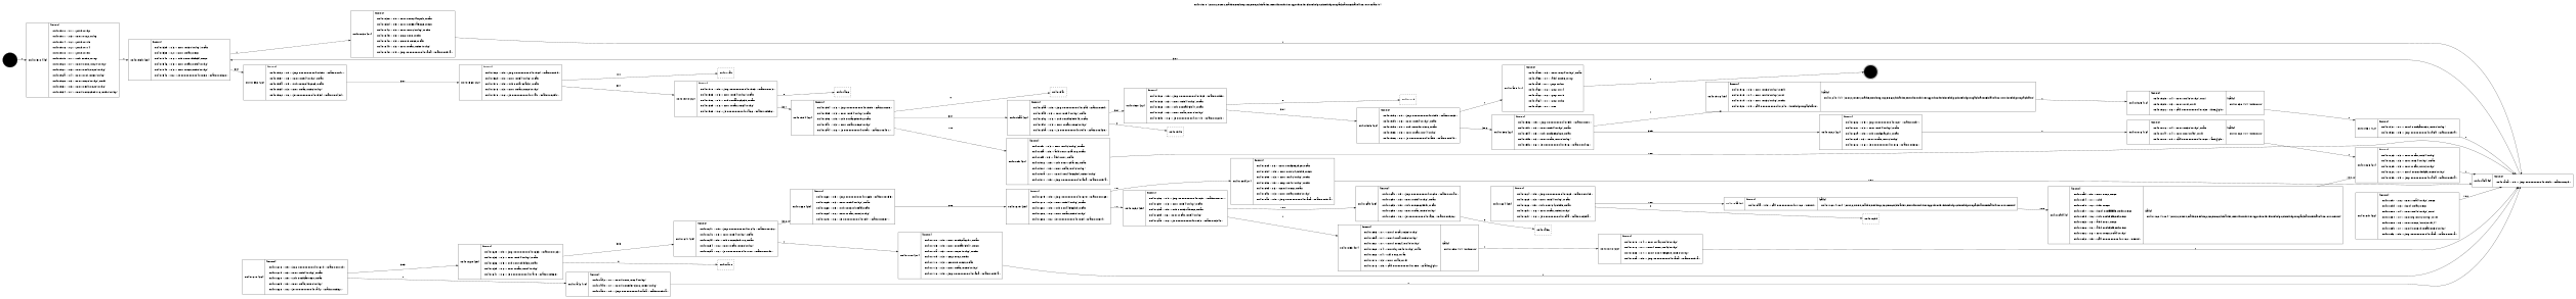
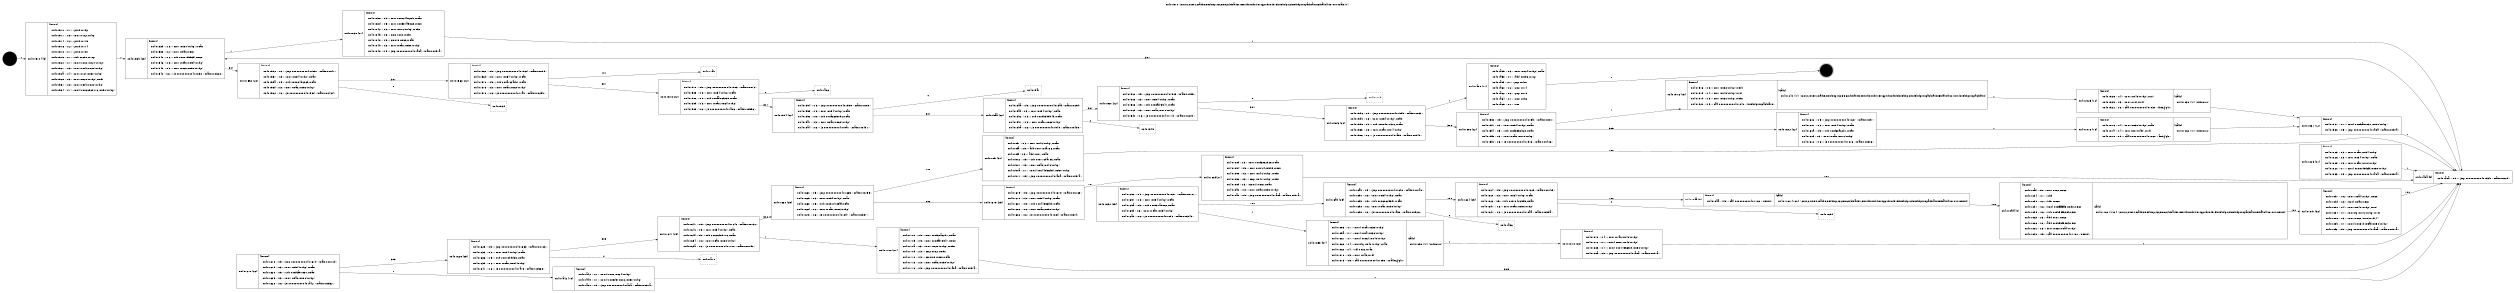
  digraph {
    label="0x401510 (/mnt/c/Users/mathe/Desktop/tcc/POCII/binaries/extr_linuxdriversgpudrmi915intel_dp.c_intel_dp_unpack_aux_Final-ollvm.out::main(0))"
    labelloc=t
    rankdir=LR
    node [shape=record]
    Entry [fillcolor=black height=0.3 shape=circle style=filled width=0.3]
    n2 [label="{\n     0x401510 [43]\l\n     | [instrs]\l\n     &nbsp;&nbsp;0x401510 \<+1\>: push %rbp\l\n     &nbsp;&nbsp;0x401511 \<+3\>: mov %rsp,%rbp\l\n     &nbsp;&nbsp;0x401514 \<+2\>: push %r15\l\n     &nbsp;&nbsp;0x401516 \<+2\>: push %r14\l\n     &nbsp;&nbsp;0x401518 \<+1\>: push %rbx\l\n     &nbsp;&nbsp;0x401519 \<+7\>: sub $0x98,%rsp\l\n     &nbsp;&nbsp;0x401520 \<+7\>: movl $0x0,-0x24(%rbp)\l\n     &nbsp;&nbsp;0x401527 \<+3\>: mov %edi,-0x28(%rbp)\l\n     &nbsp;&nbsp;0x40152a \<+4\>: mov %rsi,-0x30(%rbp)\l\n     &nbsp;&nbsp;0x40152e \<+3\>: mov -0x28(%rbp),%edi\l\n     &nbsp;&nbsp;0x401531 \<+3\>: mov %edi,-0x20(%rbp)\l\n     &nbsp;&nbsp;0x401534 \<+7\>: movl $0x2cd8d116,-0x50(%rbp)\l\n  }"]
    n3 [label="{\n     0x40153b [23]\l\n     | [instrs]\l\n     &nbsp;&nbsp;0x40153b \<+3\>: mov -0x50(%rbp),%eax\l\n     &nbsp;&nbsp;0x40153e \<+2\>: mov %eax,%ecx\l\n     &nbsp;&nbsp;0x401540 \<+6\>: sub $0x81d9fcfd,%ecx\l\n     &nbsp;&nbsp;0x401546 \<+3\>: mov %eax,-0x54(%rbp)\l\n     &nbsp;&nbsp;0x401549 \<+3\>: mov %ecx,-0x58(%rbp)\l\n     &nbsp;&nbsp;0x40154c \<+6\>: je 0000000000401838 \<main+0x328\>\l\n  }"]
    n4 [label="{\n     0x401838 [27]\l\n     | [instrs]\l\n     &nbsp;&nbsp;0x401838 \<+5\>: mov $0x824bc26b,%eax\l\n     &nbsp;&nbsp;0x40183d \<+5\>: mov $0x537a986e,%ecx\l\n     &nbsp;&nbsp;0x401842 \<+3\>: mov -0x1c(%rbp),%edx\l\n     &nbsp;&nbsp;0x401845 \<+3\>: cmp $0x0,%edx\l\n     &nbsp;&nbsp;0x401848 \<+3\>: cmove %ecx,%eax\l\n     &nbsp;&nbsp;0x40184b \<+3\>: mov %eax,-0x50(%rbp)\l\n     &nbsp;&nbsp;0x40184e \<+5\>: jmp 0000000000401a8a \<main+0x57a\>\l\n  }"]
    n5 [label="{\n     0x401552 [22]\l\n     | [instrs]\l\n     &nbsp;&nbsp;0x401552 \<+5\>: jmp 0000000000401557 \<main+0x47\>\l\n     &nbsp;&nbsp;0x401557 \<+3\>: mov -0x54(%rbp),%eax\l\n     &nbsp;&nbsp;0x40155a \<+5\>: sub $0x824bc26b,%eax\l\n     &nbsp;&nbsp;0x40155f \<+3\>: mov %eax,-0x5c(%rbp)\l\n     &nbsp;&nbsp;0x401562 \<+6\>: je 000000000040193d \<main+0x42d\>\l\n  }"]
    n6 [label="{\n     0x401a8a [5]\l\n     | [instrs]\l\n     &nbsp;&nbsp;0x401a8a \<+5\>: jmp 000000000040153b \<main+0x2b\>\l\n  }"]
+   n7 [label="{\n     0x40193d\l\n  }" style=dashed]
    n8 [label="{\n     0x401568 [22]\l\n     | [instrs]\l\n     &nbsp;&nbsp;0x401568 \<+5\>: jmp 000000000040156d \<main+0x5d\>\l\n     &nbsp;&nbsp;0x40156d \<+3\>: mov -0x54(%rbp),%eax\l\n     &nbsp;&nbsp;0x401570 \<+5\>: sub $0xa7c2acb7,%eax\l\n     &nbsp;&nbsp;0x401575 \<+3\>: mov %eax,-0x60(%rbp)\l\n     &nbsp;&nbsp;0x401578 \<+6\>: je 00000000004017ab \<main+0x29b\>\l\n  }"]
    n9 [label="{\n     0x4017ab\l\n  }" style=dashed]
    n10 [label="{\n     0x40157e [22]\l\n     | [instrs]\l\n     &nbsp;&nbsp;0x40157e \<+5\>: jmp 0000000000401583 \<main+0x73\>\l\n     &nbsp;&nbsp;0x401583 \<+3\>: mov -0x54(%rbp),%eax\l\n     &nbsp;&nbsp;0x401586 \<+5\>: sub $0xaa06d235,%eax\l\n     &nbsp;&nbsp;0x40158b \<+3\>: mov %eax,-0x64(%rbp)\l\n     &nbsp;&nbsp;0x40158e \<+6\>: je 0000000000401a66 \<main+0x556\>\l\n  }"]
    Exit [fillcolor=black height=0.3 peripheries=2 shape=circle style=filled width=0.3]
    n12 [label="{\n     0x401a66\l\n  }" style=dashed]
    n13 [label="{\n     0x401594 [22]\l\n     | [instrs]\l\n     &nbsp;&nbsp;0x401594 \<+5\>: jmp 0000000000401599 \<main+0x89\>\l\n     &nbsp;&nbsp;0x401599 \<+3\>: mov -0x54(%rbp),%eax\l\n     &nbsp;&nbsp;0x40159c \<+5\>: sub $0xac6050dc,%eax\l\n     &nbsp;&nbsp;0x4015a1 \<+3\>: mov %eax,-0x68(%rbp)\l\n     &nbsp;&nbsp;0x4015a4 \<+6\>: je 00000000004019a1 \<main+0x491\>\l\n  }"]
    n14 [label="{\n     0x401931 [12]\l\n     | [instrs]\l\n     &nbsp;&nbsp;0x401931 \<+7\>: movl $0xfca97e30,-0x50(%rbp)\l\n     &nbsp;&nbsp;0x401938 \<+5\>: jmp 0000000000401a8a \<main+0x57a\>\l\n  }"]
    n15 [label="{\n     0x4019a1\l\n  }" style=dashed]
    n16 [label="{\n     0x4015aa [22]\l\n     | [instrs]\l\n     &nbsp;&nbsp;0x4015aa \<+5\>: jmp 00000000004015af \<main+0x9f\>\l\n     &nbsp;&nbsp;0x4015af \<+3\>: mov -0x54(%rbp),%eax\l\n     &nbsp;&nbsp;0x4015b2 \<+5\>: sub $0xdb5b9b4b,%eax\l\n     &nbsp;&nbsp;0x4015b7 \<+3\>: mov %eax,-0x6c(%rbp)\l\n     &nbsp;&nbsp;0x4015ba \<+6\>: je 0000000000401949 \<main+0x439\>\l\n  }"]
    n17 [label="{\n     0x401925 [12]\l\n     | [instrs]\l\n     &nbsp;&nbsp;0x401925 \<+4\>: mov -0x48(%rbp),%rsi\l\n     &nbsp;&nbsp;0x401929 \<+3\>: mov %rsi,%rdi\l\n     &nbsp;&nbsp;0x40192c \<+5\>: call 0000000000401030 \<free@plt\>\l\n     | [calls]\l\n     &nbsp;&nbsp;0x401030 \{1\} (unknown)\l\n  }"]
    n18 [label="{\n     0x401949\l\n  }" style=dashed]
    n19 [label="{\n     0x4015c0 [22]\l\n     | [instrs]\l\n     &nbsp;&nbsp;0x4015c0 \<+5\>: jmp 00000000004015c5 \<main+0xb5\>\l\n     &nbsp;&nbsp;0x4015c5 \<+3\>: mov -0x54(%rbp),%eax\l\n     &nbsp;&nbsp;0x4015c8 \<+5\>: sub $0xeaf73947,%eax\l\n     &nbsp;&nbsp;0x4015cd \<+3\>: mov %eax,-0x70(%rbp)\l\n     &nbsp;&nbsp;0x4015d0 \<+6\>: je 000000000040171b \<main+0x20b\>\l\n  }"]
    n20 [label="{\n     0x4018d7 [32]\l\n     | [instrs]\l\n     &nbsp;&nbsp;0x4018d7 \<+6\>: mov -0xa4(%rbp),%ecx\l\n     &nbsp;&nbsp;0x4018dd \<+3\>: imul %eax,%ecx\l\n     &nbsp;&nbsp;0x4018e0 \<+4\>: mov -0x48(%rbp),%rsi\l\n     &nbsp;&nbsp;0x4018e4 \<+4\>: movslq -0x4c(%rbp),%rdi\l\n     &nbsp;&nbsp;0x4018e8 \<+3\>: mov %ecx,(%rsi,%rdi,4)\l\n     &nbsp;&nbsp;0x4018eb \<+7\>: movl $0x31d1eeaf,-0x50(%rbp)\l\n     &nbsp;&nbsp;0x4018f2 \<+5\>: jmp 0000000000401a8a \<main+0x57a\>\l\n  }"]
    n21 [label="{\n     0x40171b\l\n  }" style=dashed]
    n22 [label="{\n     0x4015d6 [22]\l\n     | [instrs]\l\n     &nbsp;&nbsp;0x4015d6 \<+5\>: jmp 00000000004015db \<main+0xcb\>\l\n     &nbsp;&nbsp;0x4015db \<+3\>: mov -0x54(%rbp),%eax\l\n     &nbsp;&nbsp;0x4015de \<+5\>: sub $0xede7030c,%eax\l\n     &nbsp;&nbsp;0x4015e3 \<+3\>: mov %eax,-0x74(%rbp)\l\n     &nbsp;&nbsp;0x4015e6 \<+6\>: je 0000000000401a55 \<main+0x545\>\l\n  }"]
    n23 [label="{\n     0x4018af [40]\l\n     | [instrs]\l\n     &nbsp;&nbsp;0x4018af \<+5\>: mov $0x2,%ecx\l\n     &nbsp;&nbsp;0x4018b4 \<+1\>: cltd\l\n     &nbsp;&nbsp;0x4018b5 \<+2\>: idiv %ecx\l\n     &nbsp;&nbsp;0x4018b7 \<+6\>: imul $0xfffffffe,%edx,%ecx\l\n     &nbsp;&nbsp;0x4018bd \<+6\>: sub $0xb53f52ef,%ecx\l\n     &nbsp;&nbsp;0x4018c3 \<+3\>: add $0x1,%ecx\l\n     &nbsp;&nbsp;0x4018c6 \<+6\>: add $0xb53f52ef,%ecx\l\n     &nbsp;&nbsp;0x4018cc \<+6\>: mov %ecx,-0xa4(%rbp)\l\n     &nbsp;&nbsp;0x4018d2 \<+5\>: call 0000000000401160 \<next_i\>\l\n     | [calls]\l\n     &nbsp;&nbsp;0x401160 \{100\} (/mnt/c/Users/mathe/Desktop/tcc/POCII/binaries/extr_linuxdriversgpudrmi915intel_dp.c_intel_dp_unpack_aux_Final-ollvm.out::next_i)\l\n  }"]
    n24 [label="{\n     0x401a55 [17]\l\n     | [instrs]\l\n     &nbsp;&nbsp;0x401a55 \<+3\>: mov -0x24(%rbp),%eax\l\n     &nbsp;&nbsp;0x401a58 \<+7\>: add $0x98,%rsp\l\n     &nbsp;&nbsp;0x401a5f \<+1\>: pop %rbx\l\n     &nbsp;&nbsp;0x401a60 \<+2\>: pop %r14\l\n     &nbsp;&nbsp;0x401a62 \<+2\>: pop %r15\l\n     &nbsp;&nbsp;0x401a64 \<+1\>: pop %rbp\l\n     &nbsp;&nbsp;0x401a65 \<+1\>: ret\l\n  }"]
    n25 [label="{\n     0x4015ec [22]\l\n     | [instrs]\l\n     &nbsp;&nbsp;0x4015ec \<+5\>: jmp 00000000004015f1 \<main+0xe1\>\l\n     &nbsp;&nbsp;0x4015f1 \<+3\>: mov -0x54(%rbp),%eax\l\n     &nbsp;&nbsp;0x4015f4 \<+5\>: sub $0xf3e52b2e,%eax\l\n     &nbsp;&nbsp;0x4015f9 \<+3\>: mov %eax,-0x78(%rbp)\l\n     &nbsp;&nbsp;0x4015fc \<+6\>: je 0000000000401916 \<main+0x406\>\l\n  }"]
    n26 [label="{\n     0x4016dd\l\n  }" style=dashed]
    n27 [label="{\n     0x401916 [15]\l\n     | [instrs]\l\n     &nbsp;&nbsp;0x401916 \<+3\>: mov -0x38(%rbp),%edi\l\n     &nbsp;&nbsp;0x401919 \<+4\>: mov -0x48(%rbp),%rsi\l\n     &nbsp;&nbsp;0x40191d \<+3\>: mov -0x3c(%rbp),%edx\l\n     &nbsp;&nbsp;0x401920 \<+5\>: call 0000000000401240 \<intel_dp_unpack_aux\>\l\n     | [calls]\l\n     &nbsp;&nbsp;0x401240 \{1\} (/mnt/c/Users/mathe/Desktop/tcc/POCII/binaries/extr_linuxdriversgpudrmi915intel_dp.c_intel_dp_unpack_aux_Final-ollvm.out::intel_dp_unpack_aux)\l\n  }"]
    n28 [label="{\n     0x401602 [22]\l\n     | [instrs]\l\n     &nbsp;&nbsp;0x401602 \<+5\>: jmp 0000000000401607 \<main+0xf7\>\l\n     &nbsp;&nbsp;0x401607 \<+3\>: mov -0x54(%rbp),%eax\l\n     &nbsp;&nbsp;0x40160a \<+5\>: sub $0xf68ac2b1,%eax\l\n     &nbsp;&nbsp;0x40160f \<+3\>: mov %eax,-0x7c(%rbp)\l\n     &nbsp;&nbsp;0x401612 \<+6\>: je 0000000000401816 \<main+0x306\>\l\n  }"]
    n29 [label="{\n     0x4018aa [5]\l\n     | [instrs]\l\n     &nbsp;&nbsp;0x4018aa \<+5\>: call 0000000000401160 \<next_i\>\l\n     | [calls]\l\n     &nbsp;&nbsp;0x401160 \{100\} (/mnt/c/Users/mathe/Desktop/tcc/POCII/binaries/extr_linuxdriversgpudrmi915intel_dp.c_intel_dp_unpack_aux_Final-ollvm.out::next_i)\l\n  }"]
    n30 [label="{\n     0x401816 [13]\l\n     | [instrs]\l\n     &nbsp;&nbsp;0x401816 \<+4\>: mov -0x30(%rbp),%rax\l\n     &nbsp;&nbsp;0x40181a \<+4\>: mov 0x8(%rax),%rdi\l\n     &nbsp;&nbsp;0x40181e \<+5\>: call 0000000000401060 \<atoi@plt\>\l\n     | [calls]\l\n     &nbsp;&nbsp;0x401060 \{1\} (unknown)\l\n  }"]
    n31 [label="{\n     0x4016c4 [25]\l\n     | [instrs]\l\n     &nbsp;&nbsp;0x4016c4 \<+5\>: jmp 00000000004016c9 \<main+0x1b9\>\l\n     &nbsp;&nbsp;0x4016c9 \<+3\>: mov -0x54(%rbp),%eax\l\n     &nbsp;&nbsp;0x4016cc \<+5\>: sub $0x724209b5,%eax\l\n     &nbsp;&nbsp;0x4016d1 \<+6\>: mov %eax,-0x9c(%rbp)\l\n     &nbsp;&nbsp;0x4016d7 \<+6\>: je 00000000004018aa \<main+0x39a\>\l\n  }"]
    n32 [label="{\n     0x401823 [21]\l\n     | [instrs]\l\n     &nbsp;&nbsp;0x401823 \<+3\>: mov %eax,-0x34(%rbp)\l\n     &nbsp;&nbsp;0x401826 \<+3\>: mov -0x34(%rbp),%eax\l\n     &nbsp;&nbsp;0x401829 \<+3\>: mov %eax,-0x1c(%rbp)\l\n     &nbsp;&nbsp;0x40182c \<+7\>: movl $0x81d9fcfd,-0x50(%rbp)\l\n     &nbsp;&nbsp;0x401833 \<+5\>: jmp 0000000000401a8a \<main+0x57a\>\l\n  }"]
    n33 [label="{\n     0x401618 [22]\l\n     | [instrs]\l\n     &nbsp;&nbsp;0x401618 \<+5\>: jmp 000000000040161d \<main+0x10d\>\l\n     &nbsp;&nbsp;0x40161d \<+3\>: mov -0x54(%rbp),%eax\l\n     &nbsp;&nbsp;0x401620 \<+5\>: sub $0xfca97e30,%eax\l\n     &nbsp;&nbsp;0x401625 \<+3\>: mov %eax,-0x80(%rbp)\l\n     &nbsp;&nbsp;0x401628 \<+6\>: je 0000000000401a42 \<main+0x532\>\l\n  }"]
    n34 [label="{\n     0x401a42 [19]\l\n     | [instrs]\l\n     &nbsp;&nbsp;0x401a42 \<+7\>: movl $0x0,-0x24(%rbp)\l\n     &nbsp;&nbsp;0x401a49 \<+7\>: movl $0xede7030c,-0x50(%rbp)\l\n     &nbsp;&nbsp;0x401a50 \<+5\>: jmp 0000000000401a8a \<main+0x57a\>\l\n  }"]
    n35 [label="{\n     0x40162e [25]\l\n     | [instrs]\l\n     &nbsp;&nbsp;0x40162e \<+5\>: jmp 0000000000401633 \<main+0x123\>\l\n     &nbsp;&nbsp;0x401633 \<+3\>: mov -0x54(%rbp),%eax\l\n     &nbsp;&nbsp;0x401636 \<+5\>: sub $0x78ddd33,%eax\l\n     &nbsp;&nbsp;0x40163b \<+6\>: mov %eax,-0x84(%rbp)\l\n     &nbsp;&nbsp;0x401641 \<+6\>: je 0000000000401a7e \<main+0x56e\>\l\n  }"]
    n36 [label="{\n     0x401a36\l\n  }" style=dashed]
    n37 [label="{\n     0x401a7e\l\n  }" style=dashed]
    n38 [label="{\n     0x401647 [25]\l\n     | [instrs]\l\n     &nbsp;&nbsp;0x401647 \<+5\>: jmp 000000000040164c \<main+0x13c\>\l\n     &nbsp;&nbsp;0x40164c \<+3\>: mov -0x54(%rbp),%eax\l\n     &nbsp;&nbsp;0x40164f \<+5\>: sub $0x2cd8d116,%eax\l\n     &nbsp;&nbsp;0x401654 \<+6\>: mov %eax,-0x88(%rbp)\l\n     &nbsp;&nbsp;0x40165a \<+6\>: je 0000000000401700 \<main+0x1f0\>\l\n  }"]
    n39 [label="{\n     0x401878 [23]\l\n     | [instrs]\l\n     &nbsp;&nbsp;0x401878 \<+4\>: mov %rax,-0x48(%rbp)\l\n     &nbsp;&nbsp;0x40187c \<+7\>: movl $0x0,-0x4c(%rbp)\l\n     &nbsp;&nbsp;0x401883 \<+7\>: movl $0x44e56f0d,-0x50(%rbp)\l\n     &nbsp;&nbsp;0x40188a \<+5\>: jmp 0000000000401a8a \<main+0x57a\>\l\n  }"]
    n40 [label="{\n     0x401700 [27]\l\n     | [instrs]\l\n     &nbsp;&nbsp;0x401700 \<+5\>: mov $0xf68ac2b1,%eax\l\n     &nbsp;&nbsp;0x401705 \<+5\>: mov $0xeaf73947,%ecx\l\n     &nbsp;&nbsp;0x40170a \<+3\>: mov -0x20(%rbp),%edx\l\n     &nbsp;&nbsp;0x40170d \<+3\>: cmp $0x2,%edx\l\n     &nbsp;&nbsp;0x401710 \<+3\>: cmovne %ecx,%eax\l\n     &nbsp;&nbsp;0x401713 \<+3\>: mov %eax,-0x50(%rbp)\l\n     &nbsp;&nbsp;0x401716 \<+5\>: jmp 0000000000401a8a \<main+0x57a\>\l\n  }"]
    n41 [label="{\n     0x401660 [25]\l\n     | [instrs]\l\n     &nbsp;&nbsp;0x401660 \<+5\>: jmp 0000000000401665 \<main+0x155\>\l\n     &nbsp;&nbsp;0x401665 \<+3\>: mov -0x54(%rbp),%eax\l\n     &nbsp;&nbsp;0x401668 \<+5\>: sub $0x31d1eeaf,%eax\l\n     &nbsp;&nbsp;0x40166d \<+6\>: mov %eax,-0x8c(%rbp)\l\n     &nbsp;&nbsp;0x401673 \<+6\>: je 00000000004018f7 \<main+0x3e7\>\l\n  }"]
    n42 [label="{\n     0x4016ab [25]\l\n     | [instrs]\l\n     &nbsp;&nbsp;0x4016ab \<+5\>: jmp 00000000004016b0 \<main+0x1a0\>\l\n     &nbsp;&nbsp;0x4016b0 \<+3\>: mov -0x54(%rbp),%eax\l\n     &nbsp;&nbsp;0x4016b3 \<+5\>: sub $0x606259f1,%eax\l\n     &nbsp;&nbsp;0x4016b8 \<+6\>: mov %eax,-0x98(%rbp)\l\n     &nbsp;&nbsp;0x4016be \<+6\>: je 0000000000401a36 \<main+0x526\>\l\n  }"]
    n43 [label="{\n     0x4018f7 [31]\l\n     | [instrs]\l\n     &nbsp;&nbsp;0x4018f7 \<+3\>: mov -0x4c(%rbp),%eax\l\n     &nbsp;&nbsp;0x4018fa \<+5\>: add $0x71cda186,%eax\l\n     &nbsp;&nbsp;0x4018ff \<+3\>: add $0x1,%eax\l\n     &nbsp;&nbsp;0x401902 \<+5\>: sub $0x71cda186,%eax\l\n     &nbsp;&nbsp;0x401907 \<+3\>: mov %eax,-0x4c(%rbp)\l\n     &nbsp;&nbsp;0x40190a \<+7\>: movl $0x44e56f0d,-0x50(%rbp)\l\n     &nbsp;&nbsp;0x401911 \<+5\>: jmp 0000000000401a8a \<main+0x57a\>\l\n  }"]
    n44 [label="{\n     0x401679 [25]\l\n     | [instrs]\l\n     &nbsp;&nbsp;0x401679 \<+5\>: jmp 000000000040167e \<main+0x16e\>\l\n     &nbsp;&nbsp;0x40167e \<+3\>: mov -0x54(%rbp),%eax\l\n     &nbsp;&nbsp;0x401681 \<+5\>: sub $0x44e56f0d,%eax\l\n     &nbsp;&nbsp;0x401686 \<+6\>: mov %eax,-0x90(%rbp)\l\n     &nbsp;&nbsp;0x40168c \<+6\>: je 000000000040188f \<main+0x37f\>\l\n  }"]
    n45 [label="{\n     0x401853 [37]\l\n     | [instrs]\l\n     &nbsp;&nbsp;0x401853 \<+7\>: movl $0xa,-0x38(%rbp)\l\n     &nbsp;&nbsp;0x40185a \<+7\>: movl $0xa,-0x3c(%rbp)\l\n     &nbsp;&nbsp;0x401861 \<+7\>: movl $0x64,-0x40(%rbp)\l\n     &nbsp;&nbsp;0x401868 \<+4\>: movslq -0x40(%rbp),%rax\l\n     &nbsp;&nbsp;0x40186c \<+4\>: shl $0x2,%rax\l\n     &nbsp;&nbsp;0x401870 \<+3\>: mov %rax,%rdi\l\n     &nbsp;&nbsp;0x401873 \<+5\>: call 0000000000401050 \<malloc@plt\>\l\n     | [calls]\l\n     &nbsp;&nbsp;0x401050 \{1\} (unknown)\l\n  }"]
    n46 [label="{\n     0x401692 [25]\l\n     | [instrs]\l\n     &nbsp;&nbsp;0x401692 \<+5\>: jmp 0000000000401697 \<main+0x187\>\l\n     &nbsp;&nbsp;0x401697 \<+3\>: mov -0x54(%rbp),%eax\l\n     &nbsp;&nbsp;0x40169a \<+5\>: sub $0x537a986e,%eax\l\n     &nbsp;&nbsp;0x40169f \<+6\>: mov %eax,-0x94(%rbp)\l\n     &nbsp;&nbsp;0x4016a5 \<+6\>: je 0000000000401853 \<main+0x343\>\l\n  }"]
    n47 [label="{\n     0x40188f [27]\l\n     | [instrs]\l\n     &nbsp;&nbsp;0x40188f \<+5\>: mov $0xf3e52b2e,%eax\l\n     &nbsp;&nbsp;0x401894 \<+5\>: mov $0x724209b5,%ecx\l\n     &nbsp;&nbsp;0x401899 \<+3\>: mov -0x4c(%rbp),%edx\l\n     &nbsp;&nbsp;0x40189c \<+3\>: cmp -0x40(%rbp),%edx\l\n     &nbsp;&nbsp;0x40189f \<+3\>: cmovl %ecx,%eax\l\n     &nbsp;&nbsp;0x4018a2 \<+3\>: mov %eax,-0x50(%rbp)\l\n     &nbsp;&nbsp;0x4018a5 \<+5\>: jmp 0000000000401a8a \<main+0x57a\>\l\n  }"]
    Entry -> n2 [label=" 1"]
    n2 -> n3 [label=" 1"]
    n3 -> n4 [label=" 1"]
    n3 -> n5 [label=" 307"]
    n4 -> n6 [label=" 1"]
+   n5 -> n7 [label=" 0"]
    n5 -> n8 [label=" 307"]
    n6 -> n3 [label=" 307"]
    n8 -> n9 [label=" 101"]
    n8 -> n10 [label=" 307"]
    n10 -> n12 [label=" 0"]
    n10 -> n13 [label=" 307"]
    n13 -> n15 [label=" 0"]
    n13 -> n16 [label=" 307"]
    n14 -> n6 [label=" 1"]
    n16 -> n18 [label=" 0"]
    n16 -> n19 [label=" 307"]
    n17 -> n14 [label=" 1"]
    n19 -> n21 [label=" 0"]
    n19 -> n22 [label=" 307"]
    n20 -> n6 [label=" 100"]
    n22 -> n24 [label=" 1"]
    n22 -> n25 [label=" 306"]
-   n23 -> n32 [label=" 100"]
+   n23 -> n20 [label=" 100"]
    n24 -> Exit [label=" 1"]
    n25 -> n27 [label=" 1"]
    n25 -> n28 [label=" 305"]
    n27 -> n17 [label=" 1"]
    n28 -> n30 [label=" 1"]
    n29 -> n23 [label=" 100"]
-   n30 -> n32 [label=" 1"]
+   n30 -> n14 [label=" 1"]
    n31 -> n26 [label=" 0"]
    n31 -> n29 [label=" 100"]
    n32 -> n6 [label=" 1"]
    n33 -> n34 [label=" 1"]
    n33 -> n35 [label=" 303"]
    n34 -> n6 [label=" 1"]
    n35 -> n37 [label=" 0"]
    n35 -> n38 [label=" 303"]
    n38 -> n40 [label=" 1"]
    n38 -> n41 [label=" 302"]
    n39 -> n6 [label=" 1"]
-   n40 -> n6 [label=" 1"]
-   n13 -> n43 [label=" 100"]
+   n40 -> n6 [label=" 305"]
+   n41 -> n43 [label=" 100"]
    n41 -> n44 [label=" 202"]
+   n42 -> n31 [label=" 100"]
    n42 -> n36 [label=" 0"]
    n43 -> n6 [label=" 100"]
-   n44 -> n46 [label=" 101"]
    n44 -> n47 [label=" 101"]
    n45 -> n39 [label=" 1"]
    n46 -> n42 [label=" 100"]
    n46 -> n45 [label=" 1"]
    n47 -> n6 [label=" 101"]
  }
